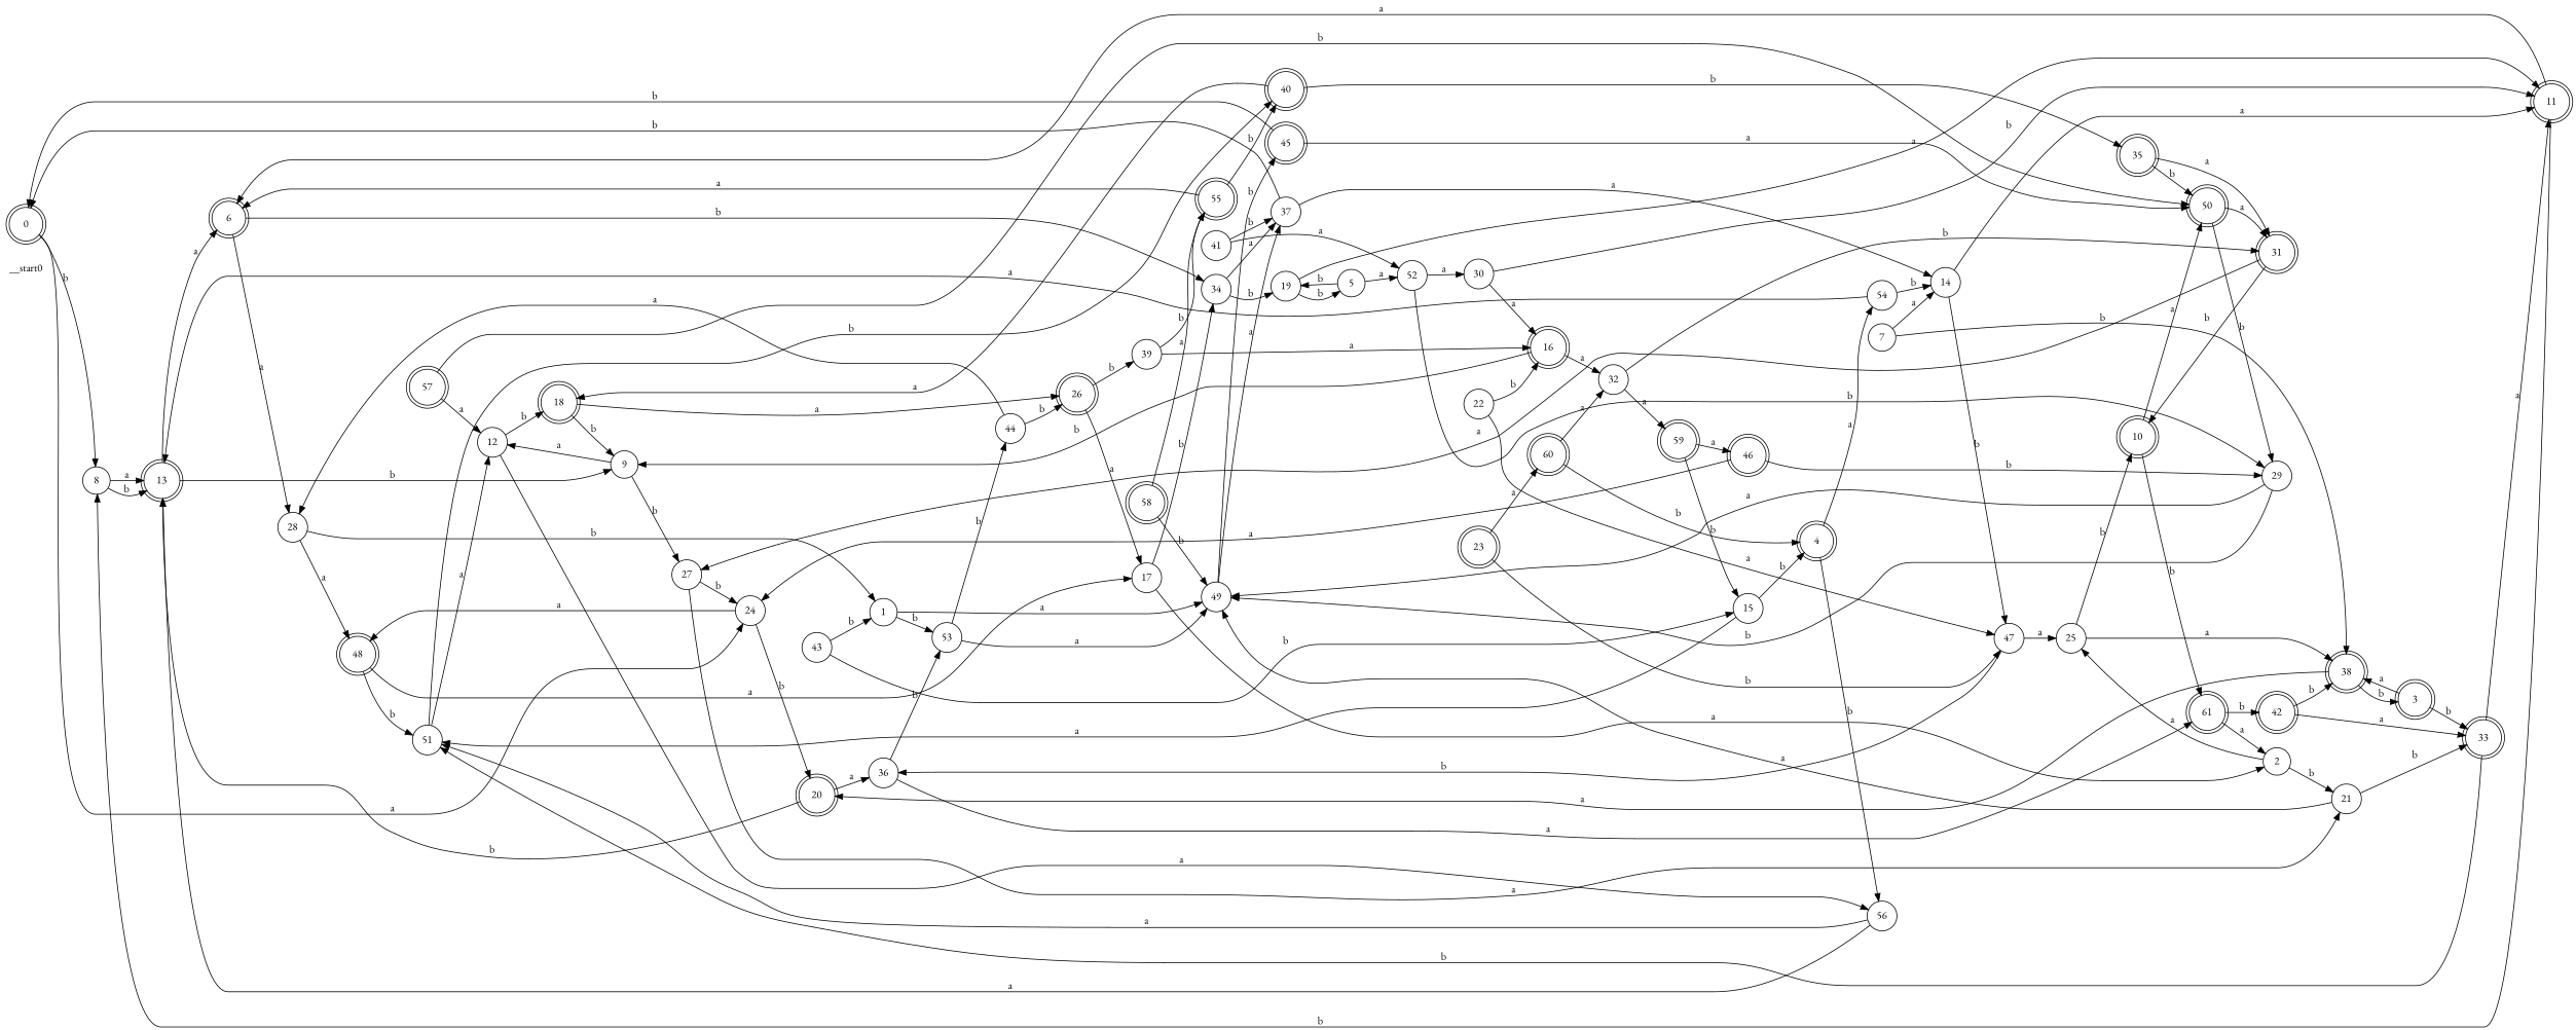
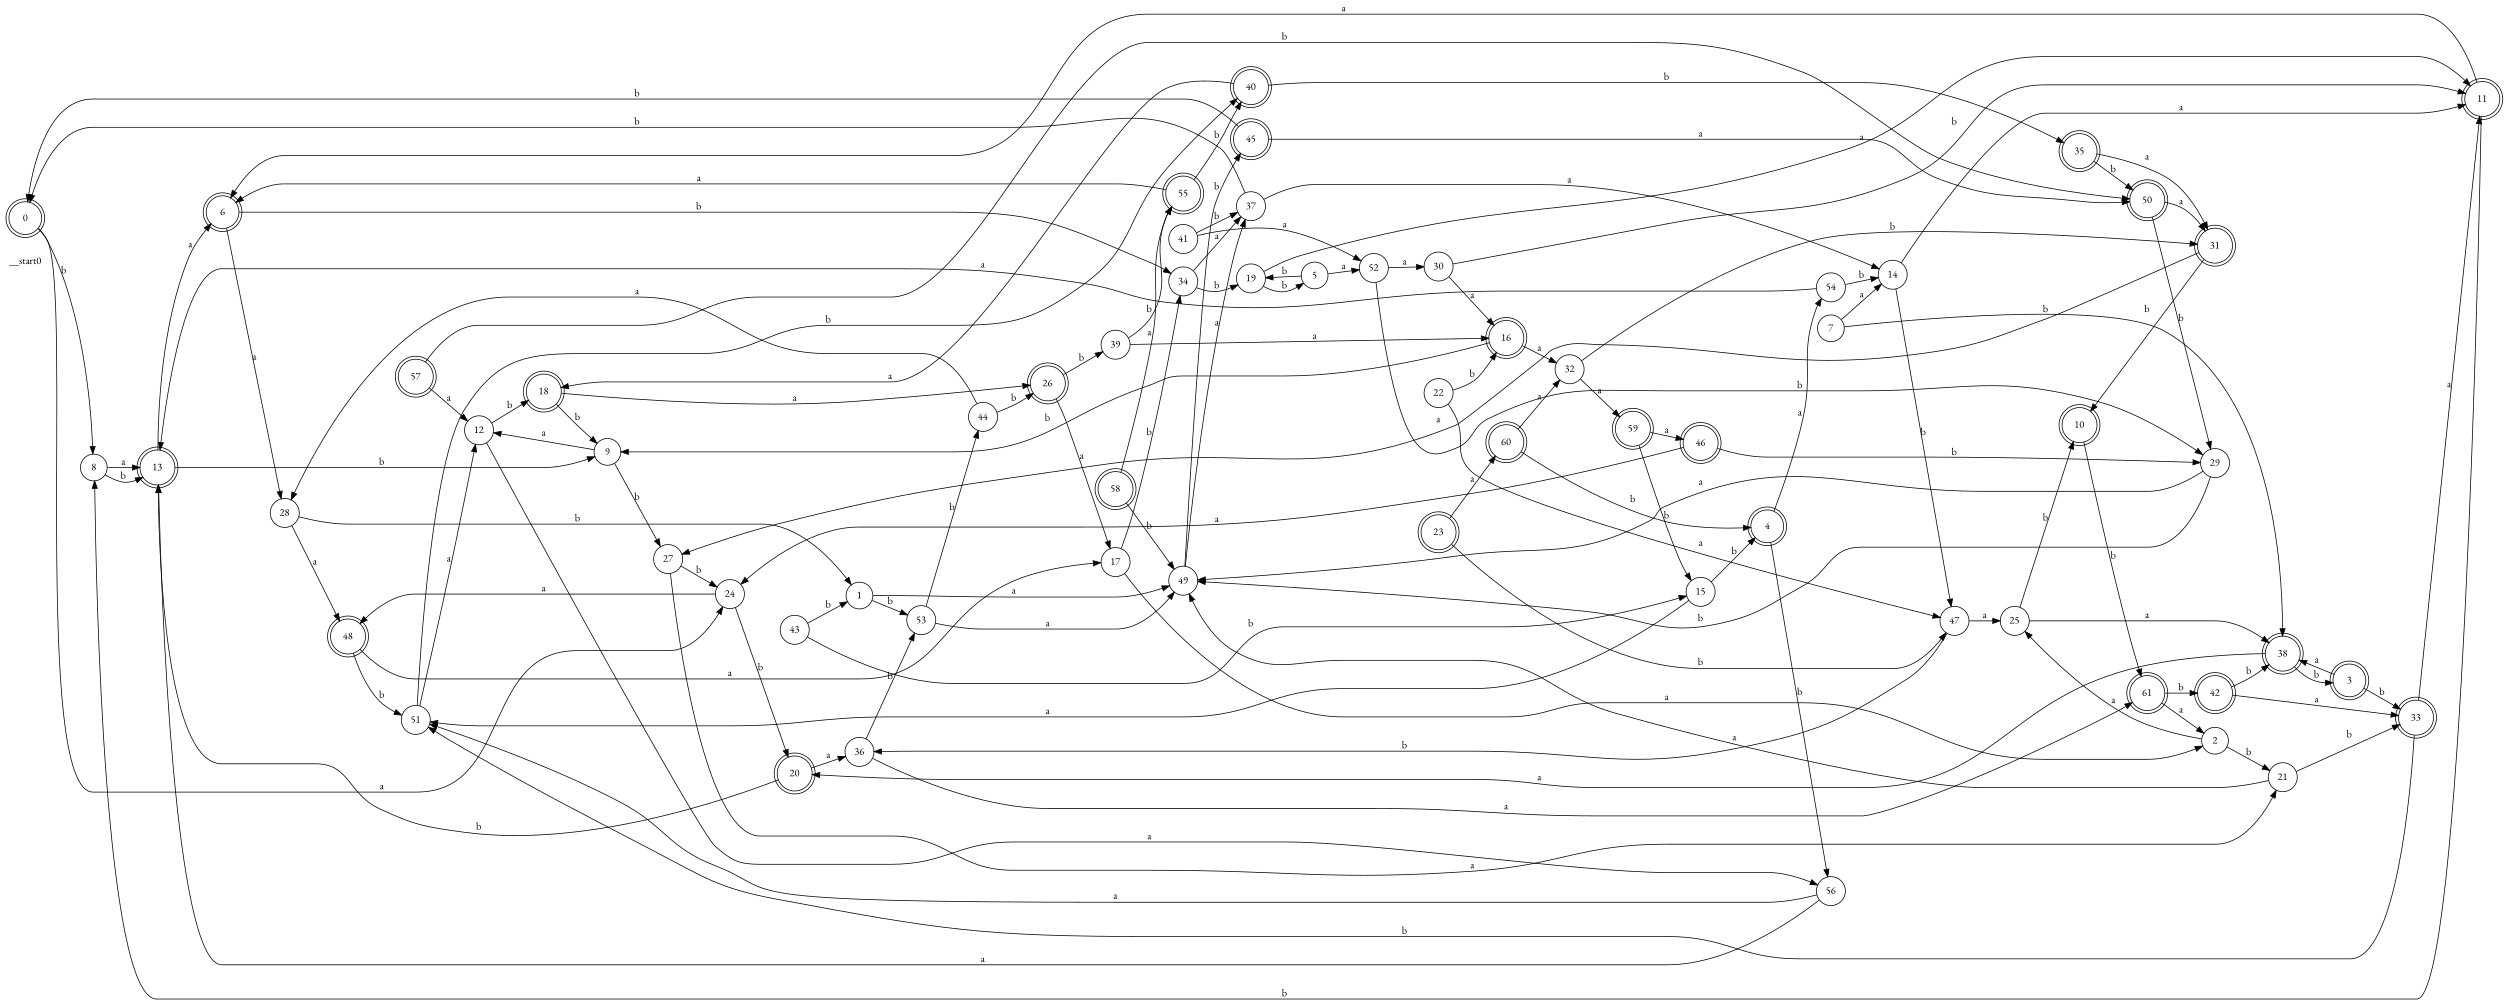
  digraph {
    fontname="EB Garamond"
    rankdir=LR
    node [fontname="EB Garamond" shape=circle color=black fillcolor=white style=filled]
    edge [fontname="EB Garamond"]
    __start0 [shape=none color="" fillcolor="" style=""]
    n2 [label=0 shape=doublecircle style="rounded,filled"]
    n3 [label=8]
    n4 [label=24]
    n5 [label=13 shape=doublecircle style="rounded,filled"]
    n6 [label=20 shape=doublecircle style="rounded,filled"]
    n7 [label=48 shape=doublecircle style="rounded,filled"]
    n8 [label=1]
    n9 [label=49]
    n10 [label=53]
    n11 [label=37]
    n12 [label=45 shape=doublecircle style="rounded,filled"]
    n13 [label=44]
    n14 [label=2]
    n15 [label=21]
    n16 [label=25]
    n17 [label=33 shape=doublecircle style="rounded,filled"]
    n18 [label=38 shape=doublecircle style="rounded,filled"]
    n19 [label=10 shape=doublecircle style="rounded,filled"]
    n20 [label=3 shape=doublecircle style="rounded,filled"]
    n21 [label=11 shape=doublecircle style="rounded,filled"]
    n22 [label=51]
    n23 [label=4 shape=doublecircle style="rounded,filled"]
    n24 [label=54]
    n25 [label=56]
    n26 [label=14]
    n27 [label=5]
    n28 [label=19]
    n29 [label=52]
    n30 [label=29]
    n31 [label=30]
    n32 [label=6 shape=doublecircle style="rounded,filled"]
    n33 [label=28]
    n34 [label=34]
    n35 [label=7]
    n36 [label=47]
    n37 [label=9]
    n38 [label=12]
    n39 [label=27]
    n40 [label=18 shape=doublecircle style="rounded,filled"]
    n41 [label=50 shape=doublecircle style="rounded,filled"]
    n42 [label=61 shape=doublecircle style="rounded,filled"]
    n43 [label=31 shape=doublecircle style="rounded,filled"]
    n44 [label=42 shape=doublecircle style="rounded,filled"]
    n45 [label=26 shape=doublecircle style="rounded,filled"]
    n46 [label=36]
    n47 [label=15]
    n48 [label=40 shape=doublecircle style="rounded,filled"]
    n49 [label=16 shape=doublecircle style="rounded,filled"]
    n50 [label=32]
    n51 [label=59 shape=doublecircle style="rounded,filled"]
    n52 [label=17]
    n53 [label=39]
    n54 [label=22]
    n55 [label=23 shape=doublecircle style="rounded,filled"]
    n56 [label=60 shape=doublecircle style="rounded,filled"]
    n57 [label=55 shape=doublecircle style="rounded,filled"]
    n58 [label=46 shape=doublecircle style="rounded,filled"]
    n59 [label=35 shape=doublecircle style="rounded,filled"]
    n60 [label=41]
    n61 [label=43]
    n62 [label=57 shape=doublecircle style="rounded,filled"]
    n63 [label=58 shape=doublecircle style="rounded,filled"]
    n2 -> n3 [label=b]
    n2 -> n4 [label=a]
    n3 -> n5 [label=a]
    n3 -> n5 [label=b]
    n4 -> n6 [label=b]
    n4 -> n7 [label=a]
    n5 -> n32 [label=a]
    n5 -> n37 [label=b]
    n6 -> n5 [label=b]
    n6 -> n46 [label=a]
    n7 -> n22 [label=b]
    n7 -> n52 [label=a]
    n8 -> n9 [label=a]
    n8 -> n10 [label=b]
    n9 -> n11 [label=a]
    n9 -> n12 [label=b]
    n10 -> n9 [label=a]
    n10 -> n13 [label=b]
    n11 -> n2 [label=b]
    n11 -> n26 [label=a]
    n12 -> n2 [label=b]
    n12 -> n41 [label=a]
    n13 -> n33 [label=a]
    n13 -> n45 [label=b]
    n14 -> n15 [label=b]
    n14 -> n16 [label=a]
    n15 -> n9 [label=a]
    n15 -> n17 [label=b]
    n16 -> n18 [label=a]
    n16 -> n19 [label=b]
    n17 -> n21 [label=a]
    n17 -> n22 [label=b]
    n18 -> n6 [label=a]
    n18 -> n20 [label=b]
-   n19 -> n41 [label=a]
    n19 -> n42 [label=b]
    n20 -> n17 [label=b]
    n20 -> n18 [label=a]
    n21 -> n3 [label=b]
    n21 -> n32 [label=a]
    n22 -> n38 [label=a]
    n22 -> n48 [label=b]
    n23 -> n24 [label=a]
    n23 -> n25 [label=b]
    n24 -> n5 [label=a]
    n24 -> n26 [label=b]
    n25 -> n5 [label=a]
    n25 -> n22 [label=a]
    n26 -> n21 [label=a]
    n26 -> n36 [label=b]
    n27 -> n28 [label=b]
    n27 -> n29 [label=a]
    n28 -> n21 [label=a]
    n28 -> n27 [label=b]
    n29 -> n30 [label=b]
    n29 -> n31 [label=a]
    n30 -> n9 [label=a]
    n30 -> n9 [label=b]
    n31 -> n21 [label=b]
    n31 -> n49 [label=a]
    n32 -> n33 [label=a]
    n32 -> n34 [label=b]
    n33 -> n7 [label=a]
    n33 -> n8 [label=b]
    n34 -> n11 [label=a]
    n34 -> n28 [label=b]
    n35 -> n18 [label=b]
    n35 -> n26 [label=a]
    n36 -> n16 [label=a]
    n36 -> n46 [label=b]
    n37 -> n38 [label=a]
    n37 -> n39 [label=b]
    n38 -> n25 [label=a]
    n38 -> n40 [label=b]
    n39 -> n4 [label=b]
    n39 -> n15 [label=a]
    n40 -> n37 [label=b]
    n40 -> n45 [label=a]
    n41 -> n30 [label=b]
    n41 -> n43 [label=a]
    n42 -> n14 [label=a]
    n42 -> n44 [label=b]
    n43 -> n19 [label=b]
    n43 -> n39 [label=a]
    n44 -> n17 [label=a]
    n44 -> n18 [label=b]
    n45 -> n52 [label=a]
    n45 -> n53 [label=b]
    n46 -> n10 [label=b]
    n46 -> n42 [label=a]
    n47 -> n22 [label=a]
    n47 -> n23 [label=b]
    n48 -> n40 [label=a]
    n48 -> n59 [label=b]
    n49 -> n37 [label=b]
    n49 -> n50 [label=a]
    n50 -> n43 [label=b]
    n50 -> n51 [label=a]
    n51 -> n47 [label=b]
    n51 -> n58 [label=a]
    n52 -> n14 [label=a]
    n52 -> n34 [label=b]
    n53 -> n49 [label=a]
    n53 -> n57 [label=b]
    n54 -> n36 [label=a]
    n54 -> n49 [label=b]
    n55 -> n36 [label=b]
    n55 -> n56 [label=a]
    n56 -> n23 [label=b]
    n56 -> n50 [label=a]
    n57 -> n32 [label=a]
    n57 -> n48 [label=b]
    n58 -> n4 [label=a]
    n58 -> n30 [label=b]
    n59 -> n41 [label=b]
    n59 -> n43 [label=a]
    n60 -> n11 [label=b]
    n60 -> n29 [label=a]
    n61 -> n8 [label=b]
    n61 -> n47 [label=b]
    n62 -> n38 [label=a]
    n62 -> n41 [label=b]
    n63 -> n9 [label=b]
    n63 -> n57 [label=a]
  }
